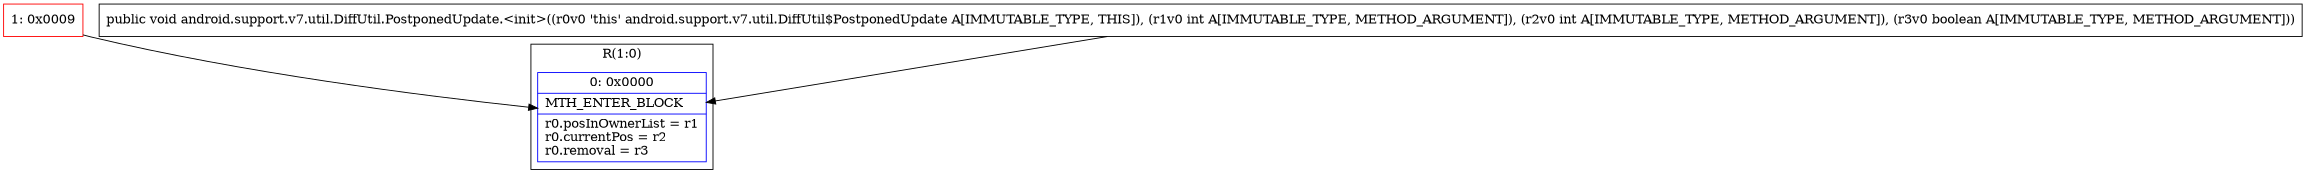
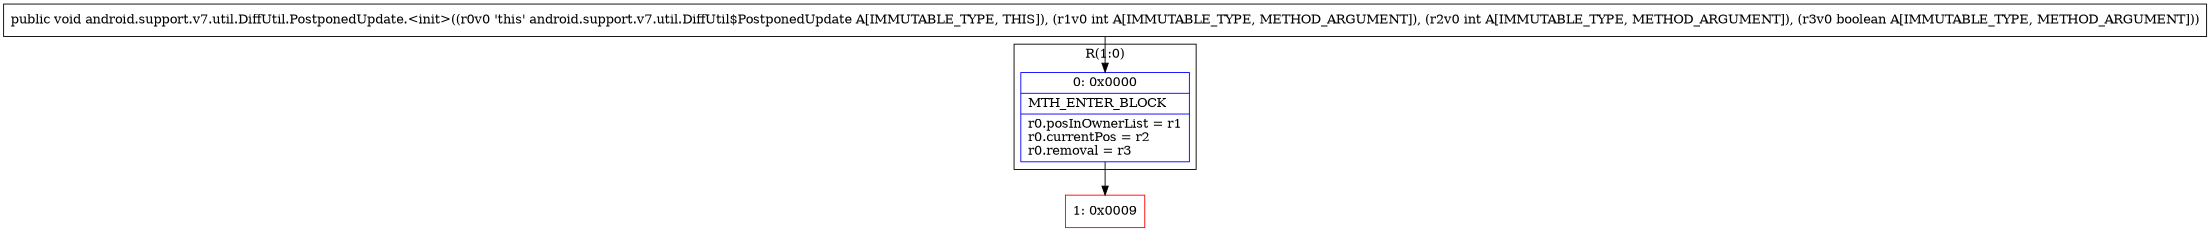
  digraph {
    node [shape=record]
    n1 [color=blue label="{0\:\ 0x0000|MTH_ENTER_BLOCK\l|r0.posInOwnerList = r1\lr0.currentPos = r2\lr0.removal = r3\l}"]
    n2 [color=red label="{1\:\ 0x0009}"]
    n3 [label="{public void android.support.v7.util.DiffUtil.PostponedUpdate.\<init\>((r0v0 'this' android.support.v7.util.DiffUtil$PostponedUpdate A[IMMUTABLE_TYPE, THIS]), (r1v0 int A[IMMUTABLE_TYPE, METHOD_ARGUMENT]), (r2v0 int A[IMMUTABLE_TYPE, METHOD_ARGUMENT]), (r3v0 boolean A[IMMUTABLE_TYPE, METHOD_ARGUMENT])) }"]
    subgraph cluster_1 {
      label="R(1:0)"
      n1
    }
-   n2 -> n1
+   n1 -> n2
    n3 -> n1
  }
